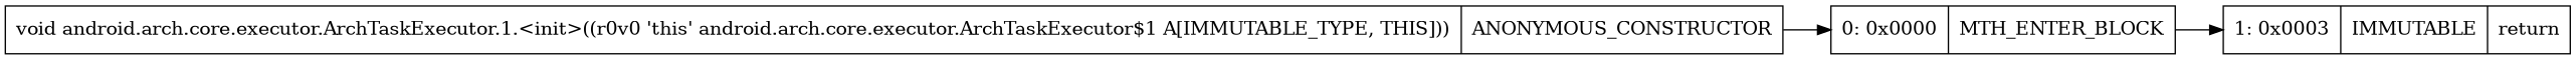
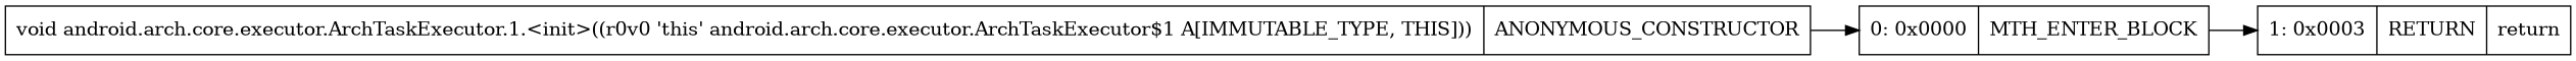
  digraph {
    rankdir=LR
    node [shape=record]
    n1 [label="{0\:\ 0x0000|MTH_ENTER_BLOCK\l}"]
-   n2 [label="{1\:\ 0x0003|IMMUTABLE\l|return\l}"]
+   n2 [label="{1\:\ 0x0003|RETURN\l|return\l}"]
    n3 [label="{void android.arch.core.executor.ArchTaskExecutor.1.\<init\>((r0v0 'this' android.arch.core.executor.ArchTaskExecutor$1 A[IMMUTABLE_TYPE, THIS]))  | ANONYMOUS_CONSTRUCTOR\l}"]
    n1 -> n2
    n3 -> n1
  }
